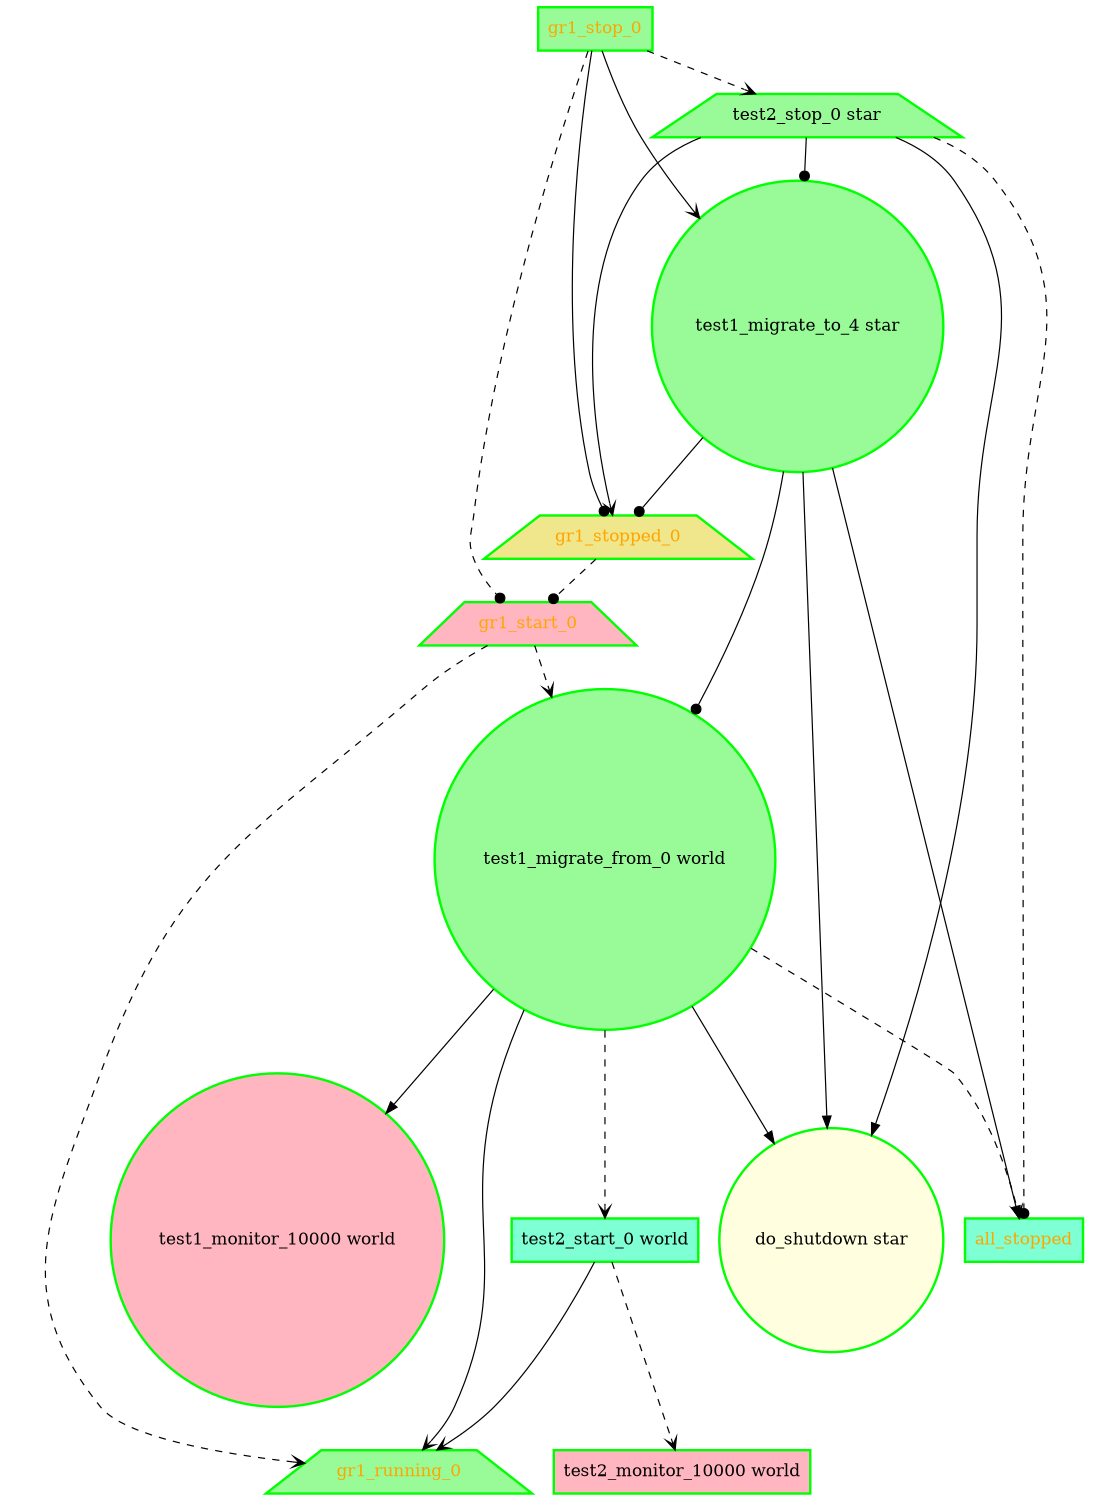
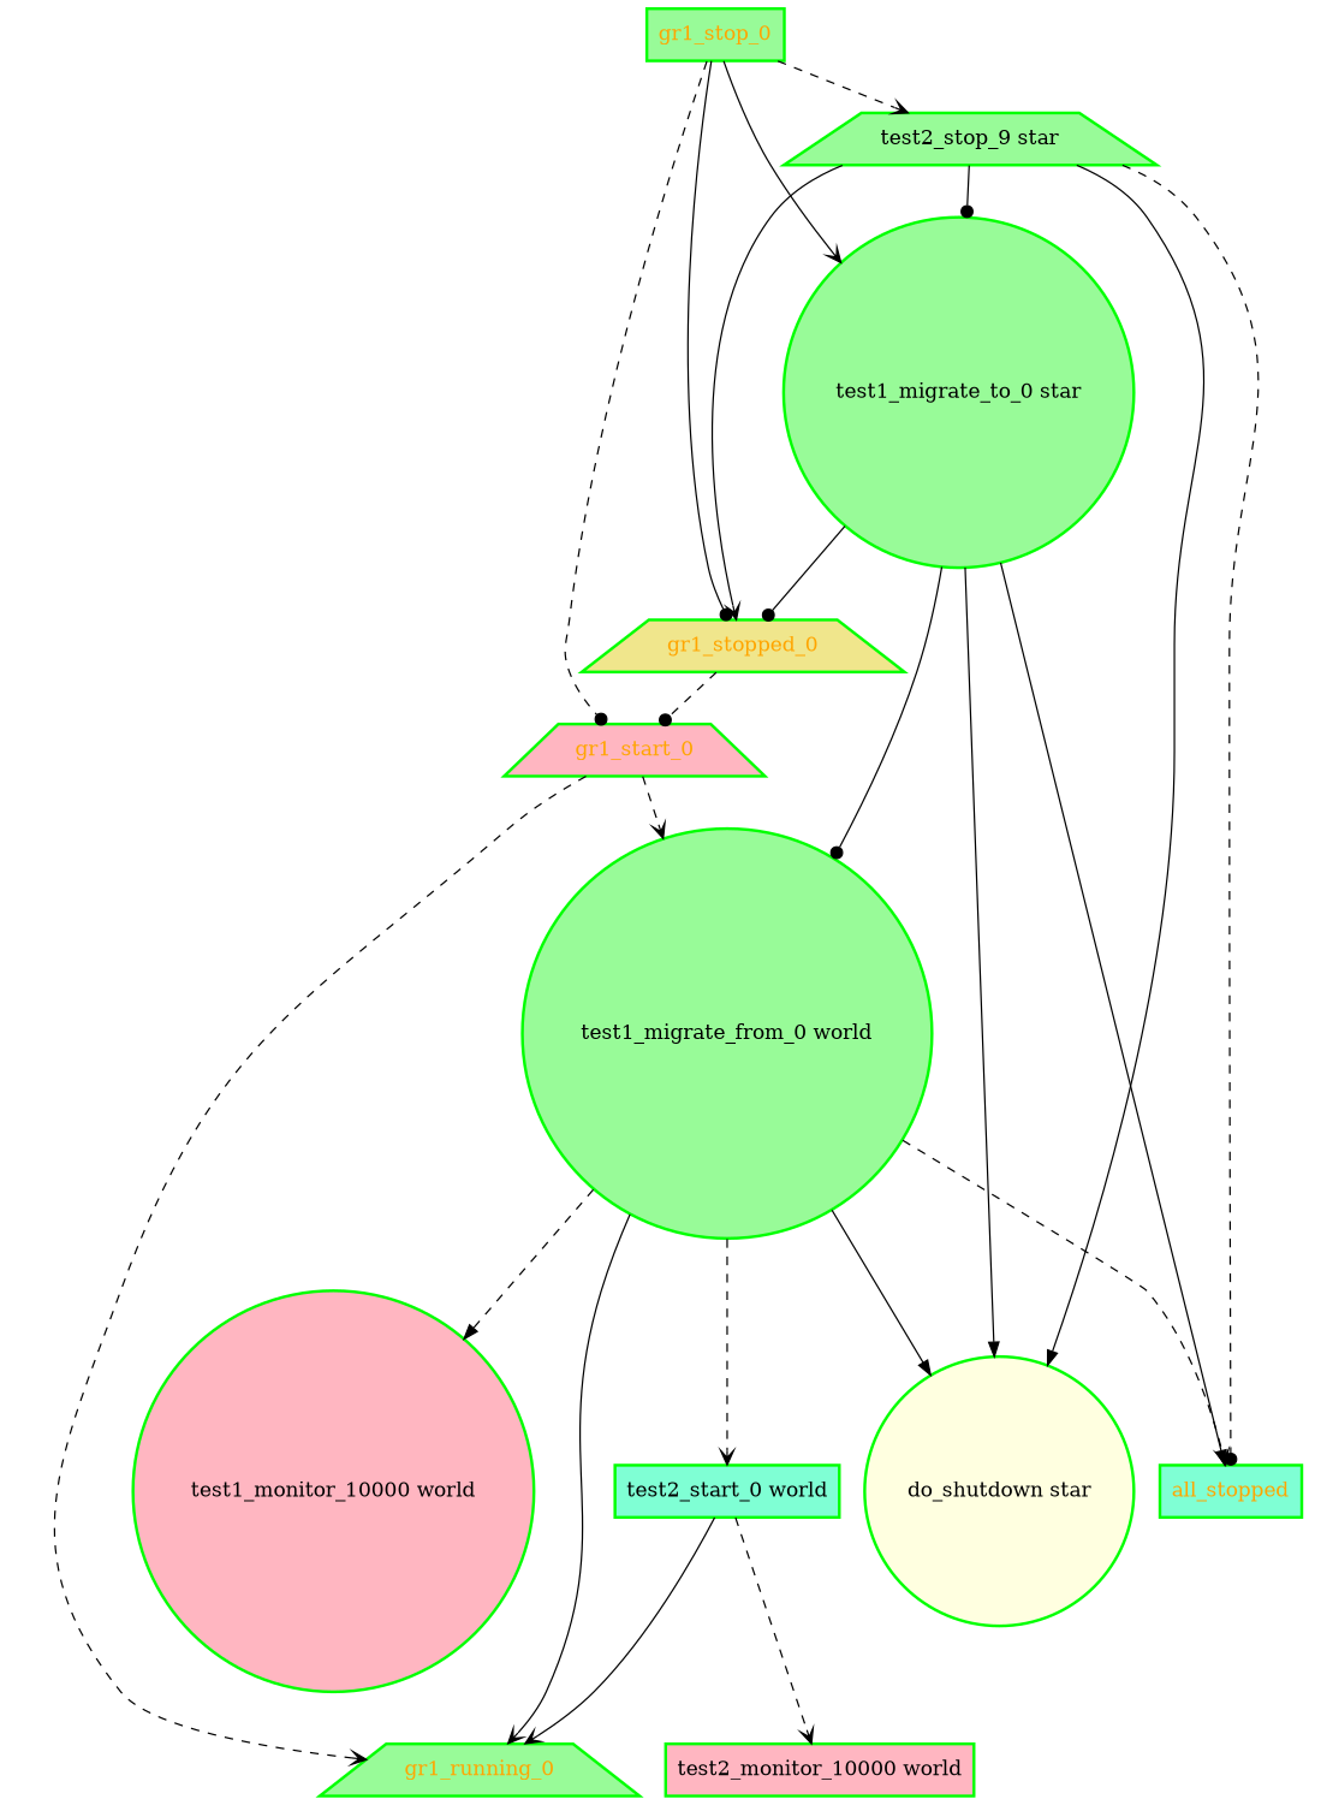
  digraph {
    node [color=green fillcolor=palegreen fontcolor=black shape=box style="bold,filled"]
    edge [arrowhead=vee style=solid]
    all_stopped [fillcolor=aquamarine fontcolor=orange]
    "do_shutdown star" [fillcolor=lightyellow shape=circle]
    gr1_running_0 [fontcolor=orange shape=trapezium]
    gr1_start_0 [fillcolor=lightpink fontcolor=orange shape=trapezium]
    "test1_migrate_from_0 world" [shape=circle]
    "test1_monitor_10000 world" [fillcolor=lightpink shape=circle]
    "test2_start_0 world" [fillcolor=aquamarine]
    "test2_monitor_10000 world" [fillcolor=lightpink]
    gr1_stop_0 [fontcolor=orange]
    gr1_stopped_0 [fillcolor=khaki fontcolor=orange shape=trapezium]
-   "test1_migrate_to_0 star" [shape=circle label="test1_migrate_to_4 star"]
-   "test2_stop_0 star" [shape=trapezium]
+   "test1_migrate_to_0 star" [shape=circle]
+   "test2_stop_0 star" [shape=trapezium label="test2_stop_9 star"]
    gr1_start_0 -> gr1_running_0 [style=dashed]
    gr1_start_0 -> "test1_migrate_from_0 world" [style=dashed]
    "test1_migrate_from_0 world" -> all_stopped [style=dashed]
    "test1_migrate_from_0 world" -> "do_shutdown star" [arrowhead=normal]
    "test1_migrate_from_0 world" -> gr1_running_0
-   "test1_migrate_from_0 world" -> "test1_monitor_10000 world" [arrowhead=normal]
+   "test1_migrate_from_0 world" -> "test1_monitor_10000 world" [arrowhead=normal style=dashed]
    "test1_migrate_from_0 world" -> "test2_start_0 world" [style=dashed]
    "test2_start_0 world" -> gr1_running_0
    "test2_start_0 world" -> "test2_monitor_10000 world" [style=dashed]
    gr1_stop_0 -> gr1_start_0 [arrowhead=dot style=dashed]
    gr1_stop_0 -> gr1_stopped_0 [arrowhead=dot]
    gr1_stop_0 -> "test1_migrate_to_0 star"
    gr1_stop_0 -> "test2_stop_0 star" [style=dashed]
    gr1_stopped_0 -> gr1_start_0 [arrowhead=dot style=dashed]
    "test1_migrate_to_0 star" -> all_stopped [arrowhead=normal]
    "test1_migrate_to_0 star" -> "do_shutdown star" [arrowhead=normal]
    "test1_migrate_to_0 star" -> "test1_migrate_from_0 world" [arrowhead=dot]
    "test1_migrate_to_0 star" -> gr1_stopped_0 [arrowhead=dot]
    "test2_stop_0 star" -> all_stopped [arrowhead=dot style=dashed]
    "test2_stop_0 star" -> "do_shutdown star" [arrowhead=normal]
    "test2_stop_0 star" -> gr1_stopped_0
    "test2_stop_0 star" -> "test1_migrate_to_0 star" [arrowhead=dot]
  }
